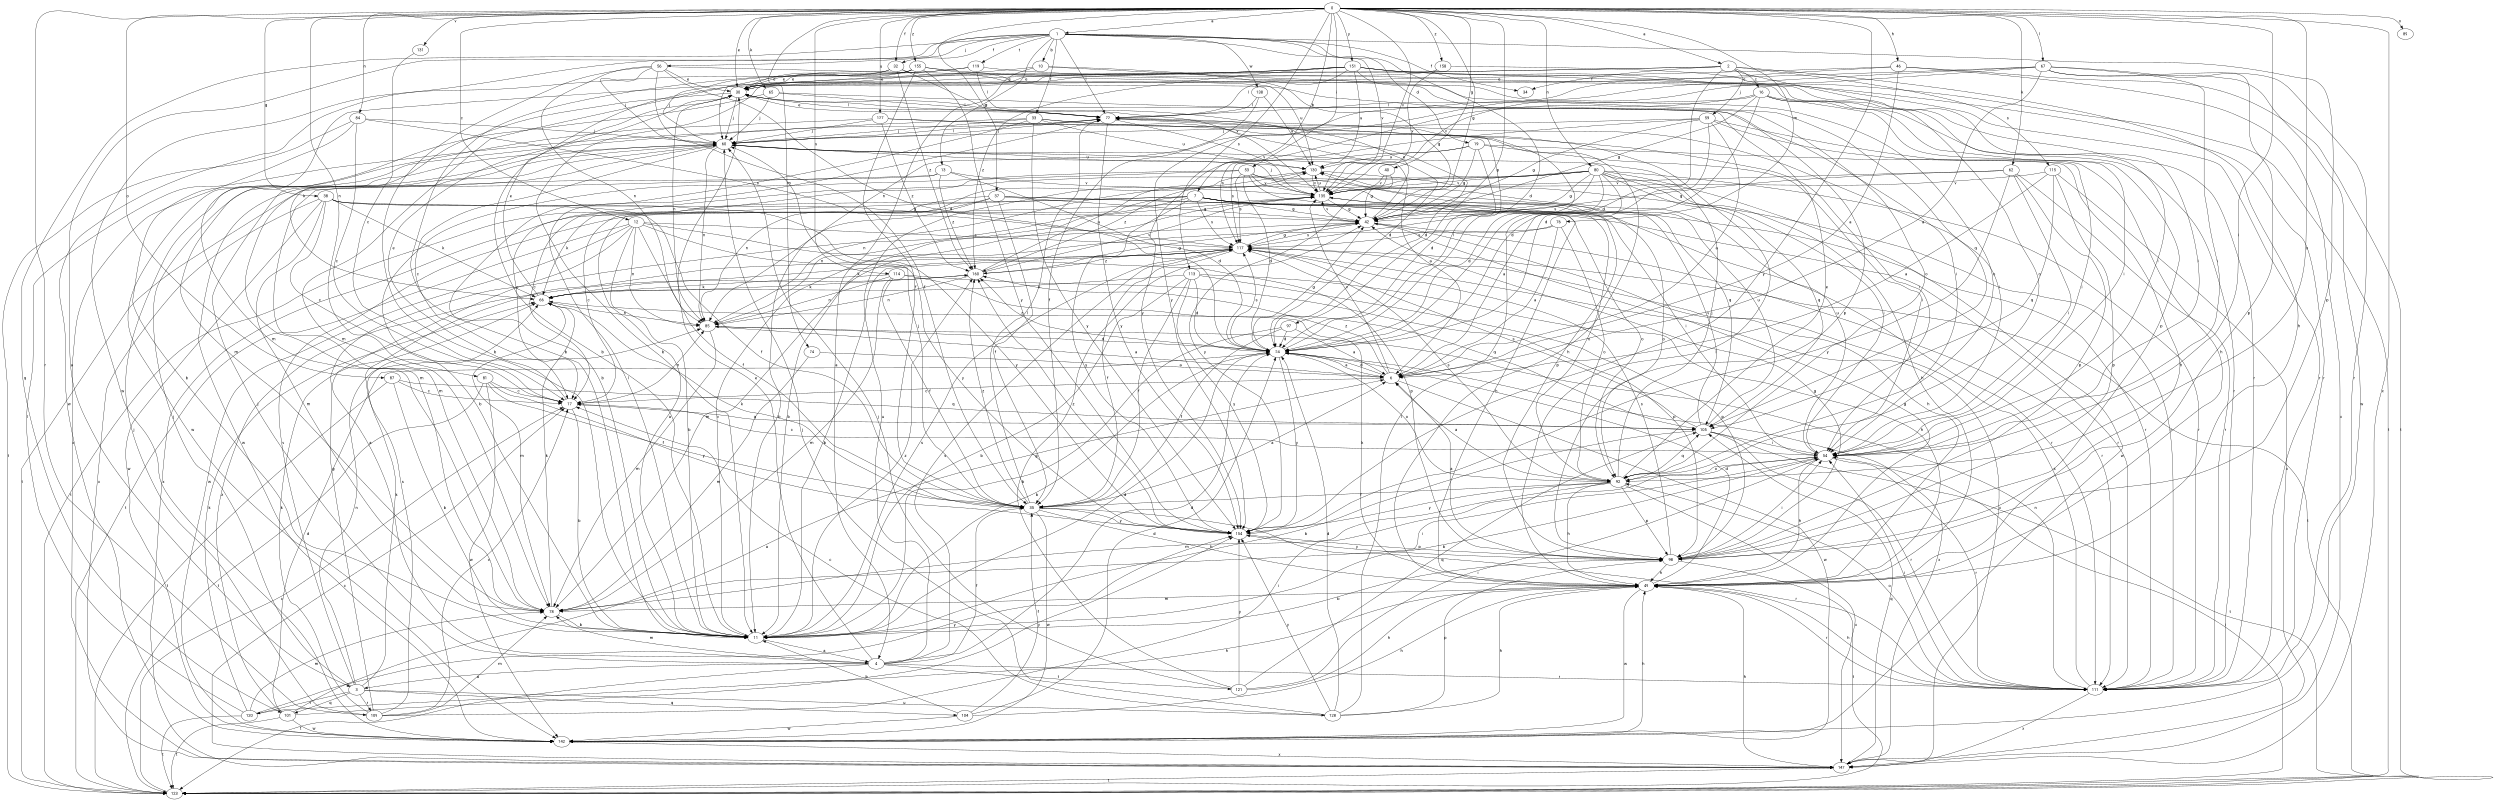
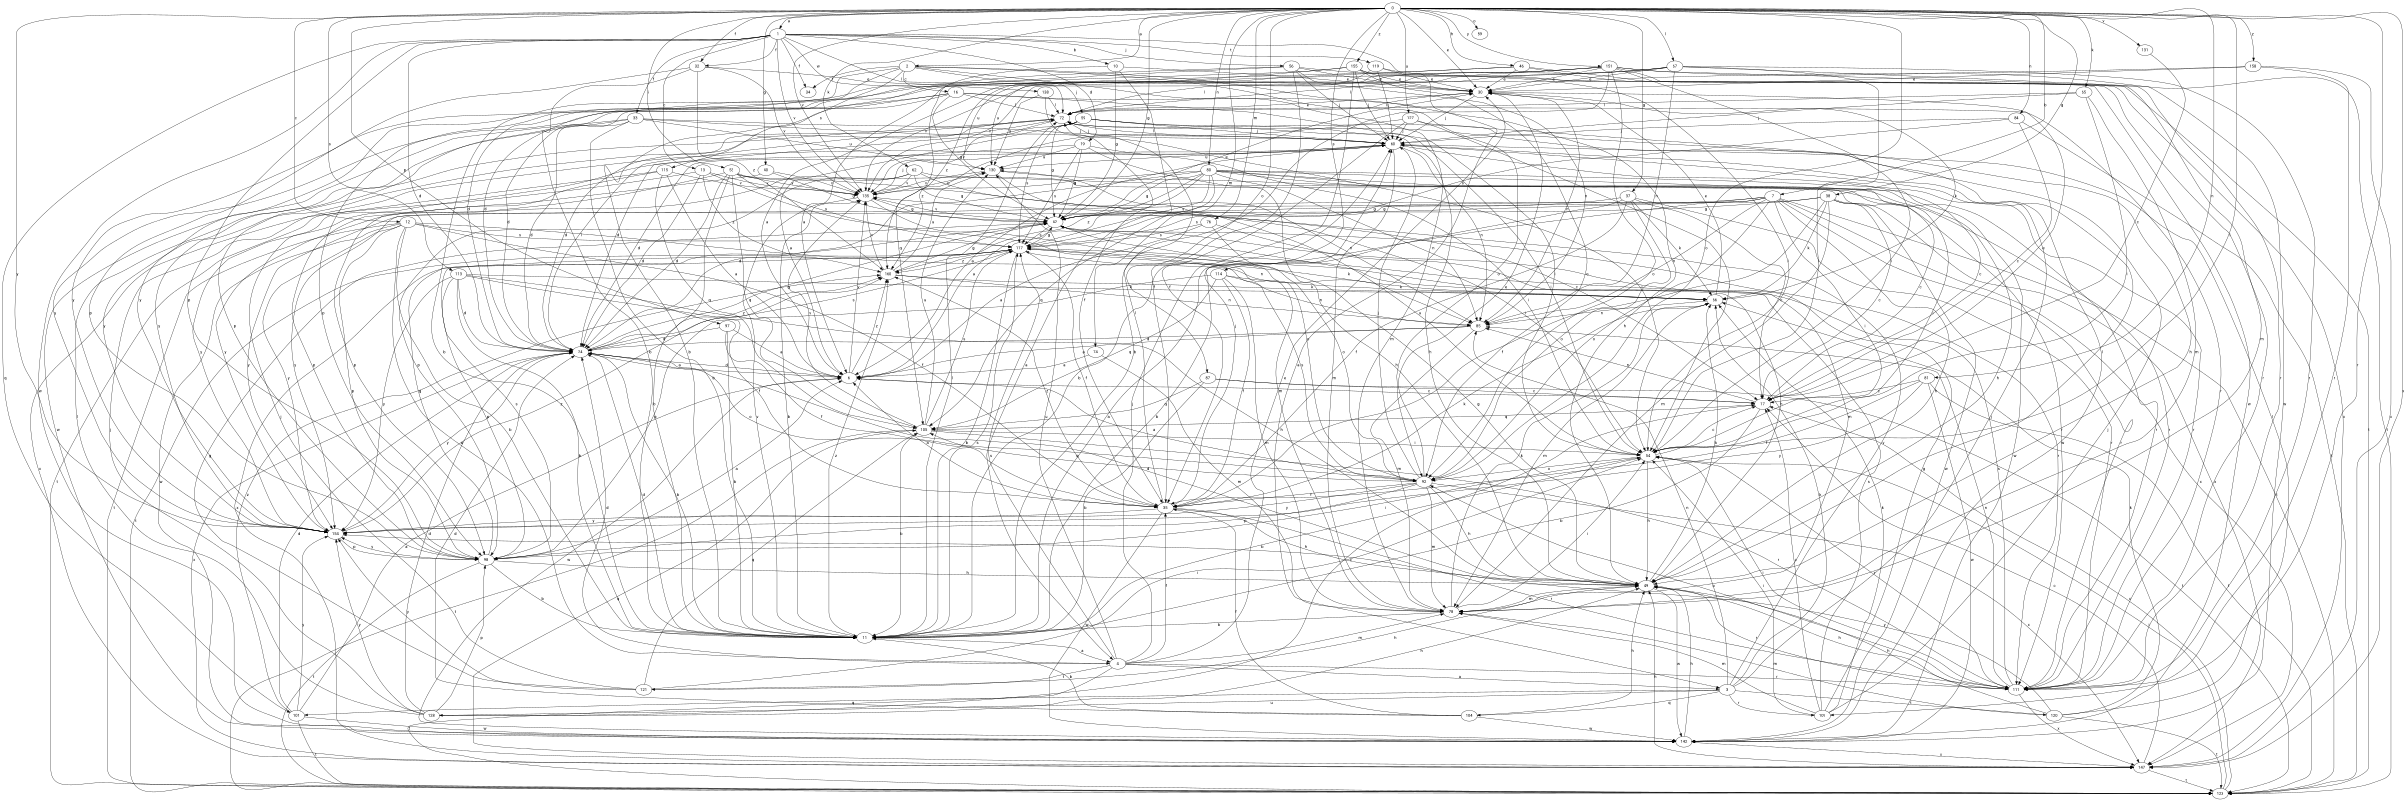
  strict digraph {
    fontname=Roboto
    node [fontname=Roboto]
    edge [fontname=Roboto]
    0
    1
    2
    7
    12
    30
    32
    37
    38
    40
    42
    46
    53
    54
    62
    65
    67
    74
    76
    80
    81
    84
    87
    89
    92
    97
    109
    113
    114
    127
    131
    135
    147
    151
    154
    155
    158
    3
    10
    13
    19
    24
    33
    34
    56
    72
    98
    101
    119
    138
    142
    11
    16
    49
    59
    78
    115
    85
    111
    117
    123
    4
    35
    60
    66
    160
    17
    6
    105
    130
    104
    120
    128
    121
    0 -> 1 [label=a]
    0 -> 2 [label=a]
    0 -> 7 [label=b]
    0 -> 12 [label=c]
    0 -> 30 [label=e]
    0 -> 32 [label=f]
    0 -> 37 [label=g]
    0 -> 38 [label=g]
    0 -> 40 [label=g]
    0 -> 42 [label=g]
    0 -> 46 [label=h]
    0 -> 53 [label=i]
    0 -> 54 [label=i]
    0 -> 62 [label=k]
    0 -> 65 [label=k]
    0 -> 67 [label=l]
    0 -> 74 [label=m]
    0 -> 76 [label=m]
    0 -> 80 [label=n]
    0 -> 81 [label=n]
    0 -> 84 [label=n]
    0 -> 87 [label=o]
    0 -> 89 [label=o]
    0 -> 92 [label=o]
    0 -> 97 [label=p]
    0 -> 109 [label=r]
    0 -> 113 [label=s]
    0 -> 114 [label=s]
    0 -> 127 [label=u]
    0 -> 131 [label=v]
    0 -> 135 [label=v]
    0 -> 147 [label=x]
    0 -> 151 [label=y]
    0 -> 154 [label=y]
    0 -> 155 [label=z]
    0 -> 158 [label=z]
    1 -> 32 [label=f]
    1 -> 135 [label=v]
    1 -> 3 [label=a]
    1 -> 10 [label=b]
    1 -> 13 [label=c]
    1 -> 19 [label=d]
    1 -> 24 [label=d]
    1 -> 33 [label=f]
    1 -> 34 [label=f]
    1 -> 56 [label=j]
    1 -> 72 [label=l]
    1 -> 98 [label=p]
    1 -> 101 [label=q]
    1 -> 119 [label=t]
    1 -> 138 [label=w]
    1 -> 142 [label=w]
    2 -> 92 [label=o]
    2 -> 24 [label=d]
    2 -> 34 [label=f]
    2 -> 11 [label=b]
    2 -> 16 [label=c]
    2 -> 49 [label=h]
    2 -> 59 [label=j]
    2 -> 78 [label=m]
    2 -> 115 [label=s]
    7 -> 42 [label=g]
    7 -> 54 [label=i]
    7 -> 92 [label=o]
    7 -> 147 [label=x]
    7 -> 154 [label=y]
    7 -> 11 [label=a]
    7 -> 49 [label=h]
    7 -> 85 [label=n]
    7 -> 111 [label=r]
    7 -> 117 [label=s]
    7 -> 123 [label=t]
    12 -> 154 [label=y]
    12 -> 98 [label=p]
    12 -> 142 [label=w]
    12 -> 11 [label=b]
    12 -> 85 [label=n]
    12 -> 117 [label=s]
    12 -> 123 [label=t]
    12 -> 4 [label=a]
    12 -> 35 [label=f]
    30 -> 72 [label=l]
    30 -> 85 [label=n]
    30 -> 60 [label=j]
    30 -> 66 [label=k]
    32 -> 30 [label=e]
    32 -> 135 [label=v]
    32 -> 98 [label=p]
    32 -> 11 [label=b]
    32 -> 160 [label=z]
    37 -> 42 [label=g]
    37 -> 92 [label=o]
    37 -> 11 [label=b]
    37 -> 111 [label=r]
    37 -> 35 [label=f]
    37 -> 66 [label=k]
    37 -> 17 [label=c]
    38 -> 42 [label=g]
    38 -> 147 [label=x]
    38 -> 154 [label=y]
    38 -> 142 [label=w]
    38 -> 78 [label=m]
    38 -> 35 [label=f]
    38 -> 66 [label=k]
    38 -> 17 [label=c]
    40 -> 42 [label=g]
    40 -> 135 [label=v]
    40 -> 154 [label=y]
    42 -> 30 [label=e]
    42 -> 135 [label=v]
    42 -> 49 [label=h]
    42 -> 111 [label=r]
    42 -> 117 [label=s]
    46 -> 30 [label=e]
    46 -> 147 [label=x]
    46 -> 154 [label=y]
    46 -> 123 [label=t]
    46 -> 6 [label=a]
    53 -> 135 [label=v]
    53 -> 24 [label=d]
    53 -> 98 [label=p]
    53 -> 11 [label=b]
    53 -> 111 [label=r]
    53 -> 117 [label=s]
    53 -> 17 [label=c]
    53 -> 105 [label=q]
    54 -> 92 [label=o]
    54 -> 11 [label=b]
    54 -> 49 [label=h]
    54 -> 111 [label=r]
    54 -> 17 [label=c]
    54 -> 130 [label=u]
    62 -> 42 [label=g]
    62 -> 54 [label=i]
    62 -> 135 [label=v]
    62 -> 154 [label=y]
    62 -> 98 [label=p]
    62 -> 111 [label=r]
    65 -> 54 [label=i]
    65 -> 72 [label=l]
    65 -> 78 [label=m]
    65 -> 60 [label=j]
    67 -> 30 [label=e]
    67 -> 54 [label=i]
    67 -> 135 [label=v]
    67 -> 98 [label=p]
    67 -> 142 [label=w]
    67 -> 85 [label=n]
    67 -> 111 [label=r]
    67 -> 6 [label=a]
    74 -> 78 [label=m]
    74 -> 6 [label=a]
    76 -> 92 [label=o]
    76 -> 78 [label=m]
    76 -> 117 [label=s]
    76 -> 6 [label=a]
    80 -> 42 [label=g]
    80 -> 54 [label=i]
    80 -> 135 [label=v]
    80 -> 24 [label=d]
    80 -> 142 [label=w]
    80 -> 49 [label=h]
    80 -> 85 [label=n]
    80 -> 111 [label=r]
    80 -> 117 [label=s]
    80 -> 160 [label=z]
    80 -> 17 [label=c]
    80 -> 6 [label=a]
    80 -> 105 [label=q]
    81 -> 154 [label=y]
    81 -> 142 [label=w]
    81 -> 123 [label=t]
    81 -> 35 [label=f]
    81 -> 17 [label=c]
    84 -> 117 [label=s]
    84 -> 123 [label=t]
    84 -> 60 [label=j]
    84 -> 17 [label=c]
    87 -> 11 [label=b]
    87 -> 123 [label=t]
    87 -> 17 [label=c]
    87 -> 105 [label=q]
    92 -> 30 [label=e]
    92 -> 147 [label=x]
    92 -> 154 [label=y]
    92 -> 98 [label=p]
    92 -> 49 [label=h]
    92 -> 78 [label=m]
    92 -> 117 [label=s]
    92 -> 35 [label=f]
    92 -> 60 [label=j]
    92 -> 6 [label=a]
    92 -> 105 [label=q]
    97 -> 24 [label=d]
    97 -> 11 [label=b]
    97 -> 35 [label=f]
    97 -> 6 [label=a]
    109 -> 42 [label=g]
    109 -> 54 [label=i]
    109 -> 78 [label=m]
    109 -> 117 [label=s]
    109 -> 60 [label=j]
    109 -> 66 [label=k]
    109 -> 17 [label=c]
    113 -> 154 [label=y]
    113 -> 24 [label=d]
    113 -> 98 [label=p]
    113 -> 11 [label=b]
    113 -> 49 [label=h]
    113 -> 35 [label=f]
    113 -> 66 [label=k]
    114 -> 98 [label=p]
    114 -> 78 [label=m]
    114 -> 85 [label=n]
    114 -> 35 [label=f]
    114 -> 66 [label=k]
    114 -> 105 [label=q]
    127 -> 54 [label=i]
    127 -> 11 [label=b]
    127 -> 49 [label=h]
    127 -> 60 [label=j]
    127 -> 160 [label=z]
    131 -> 17 [label=c]
    135 -> 42 [label=g]
    135 -> 92 [label=o]
    135 -> 11 [label=b]
    135 -> 60 [label=j]
    135 -> 130 [label=u]
    147 -> 49 [label=h]
    147 -> 123 [label=t]
    147 -> 17 [label=c]
    147 -> 105 [label=q]
    151 -> 30 [label=e]
    151 -> 54 [label=i]
    151 -> 92 [label=o]
    151 -> 72 [label=l]
    151 -> 11 [label=b]
    151 -> 78 [label=m]
    151 -> 111 [label=r]
    151 -> 123 [label=t]
    151 -> 160 [label=z]
    151 -> 130 [label=u]
    154 -> 98 [label=p]
    154 -> 160 [label=z]
    155 -> 30 [label=e]
    155 -> 92 [label=o]
    155 -> 154 [label=y]
    155 -> 142 [label=w]
    155 -> 35 [label=f]
    155 -> 60 [label=j]
    155 -> 130 [label=u]
    158 -> 30 [label=e]
    158 -> 135 [label=v]
-   84 -> 147 [label=x]
+   158 -> 147 [label=x]
    158 -> 111 [label=r]
    3 -> 109 [label=r]
    3 -> 135 [label=v]
    3 -> 101 [label=q]
    3 -> 85 [label=n]
    3 -> 60 [label=j]
    3 -> 66 [label=k]
    3 -> 104 [label=q]
    3 -> 120 [label=t]
    3 -> 128 [label=u]
    10 -> 30 [label=e]
    10 -> 42 [label=g]
    10 -> 4 [label=a]
    10 -> 105 [label=q]
    13 -> 135 [label=v]
    13 -> 24 [label=d]
    13 -> 78 [label=m]
    13 -> 123 [label=t]
    13 -> 160 [label=z]
    19 -> 42 [label=g]
    19 -> 54 [label=i]
    19 -> 24 [label=d]
    19 -> 49 [label=h]
    19 -> 117 [label=s]
    19 -> 130 [label=u]
    24 -> 42 [label=g]
    24 -> 92 [label=o]
    24 -> 147 [label=x]
    24 -> 154 [label=y]
    24 -> 72 [label=l]
    24 -> 11 [label=b]
    24 -> 117 [label=s]
    24 -> 160 [label=z]
    24 -> 6 [label=a]
    33 -> 54 [label=i]
    33 -> 154 [label=y]
    33 -> 24 [label=d]
    33 -> 142 [label=w]
    33 -> 11 [label=b]
    33 -> 60 [label=j]
    33 -> 130 [label=u]
    56 -> 30 [label=e]
    56 -> 54 [label=i]
    56 -> 24 [label=d]
    56 -> 11 [label=b]
    56 -> 85 [label=n]
    56 -> 35 [label=f]
    56 -> 60 [label=j]
    72 -> 30 [label=e]
    72 -> 135 [label=v]
    72 -> 154 [label=y]
    72 -> 24 [label=d]
    72 -> 60 [label=j]
    98 -> 42 [label=g]
    98 -> 54 [label=i]
    98 -> 154 [label=y]
    98 -> 11 [label=b]
    98 -> 49 [label=h]
    98 -> 117 [label=s]
    98 -> 123 [label=t]
    98 -> 6 [label=a]
    101 -> 154 [label=y]
    101 -> 24 [label=d]
    101 -> 142 [label=w]
    101 -> 123 [label=t]
    101 -> 160 [label=z]
    101 -> 6 [label=a]
    119 -> 30 [label=e]
    119 -> 72 [label=l]
    119 -> 111 [label=r]
    119 -> 60 [label=j]
    138 -> 72 [label=l]
    138 -> 35 [label=f]
    138 -> 130 [label=u]
    142 -> 147 [label=x]
    142 -> 49 [label=h]
    11 -> 135 [label=v]
    11 -> 24 [label=d]
    11 -> 72 [label=l]
    11 -> 117 [label=s]
    11 -> 4 [label=a]
    11 -> 160 [label=z]
    16 -> 42 [label=g]
    16 -> 54 [label=i]
    16 -> 154 [label=y]
    16 -> 24 [label=d]
    16 -> 72 [label=l]
    16 -> 98 [label=p]
    16 -> 111 [label=r]
    49 -> 42 [label=g]
    49 -> 24 [label=d]
    49 -> 72 [label=l]
    49 -> 142 [label=w]
    49 -> 78 [label=m]
    49 -> 111 [label=r]
    49 -> 66 [label=k]
    59 -> 42 [label=g]
    59 -> 54 [label=i]
    59 -> 24 [label=d]
    59 -> 49 [label=h]
    59 -> 117 [label=s]
    59 -> 60 [label=j]
    59 -> 6 [label=a]
    78 -> 54 [label=i]
    78 -> 11 [label=b]
    78 -> 66 [label=k]
    115 -> 135 [label=v]
    115 -> 147 [label=x]
    115 -> 98 [label=p]
    115 -> 6 [label=a]
    115 -> 105 [label=q]
    85 -> 24 [label=d]
    85 -> 78 [label=m]
    85 -> 6 [label=a]
    111 -> 54 [label=i]
    111 -> 92 [label=o]
    111 -> 147 [label=x]
    111 -> 49 [label=h]
    111 -> 85 [label=n]
    111 -> 117 [label=s]
    117 -> 42 [label=g]
    117 -> 147 [label=x]
    117 -> 11 [label=b]
    117 -> 123 [label=t]
    117 -> 35 [label=f]
    117 -> 66 [label=k]
    117 -> 160 [label=z]
    123 -> 54 [label=i]
    123 -> 17 [label=c]
    4 -> 30 [label=e]
    4 -> 3 [label=a]
    4 -> 24 [label=d]
    4 -> 78 [label=m]
    4 -> 111 [label=r]
    4 -> 117 [label=s]
    4 -> 123 [label=t]
    4 -> 35 [label=f]
    4 -> 60 [label=j]
    4 -> 130 [label=u]
    4 -> 121 [label=t]
    35 -> 154 [label=y]
    35 -> 72 [label=l]
    35 -> 142 [label=w]
    35 -> 49 [label=h]
    35 -> 111 [label=r]
    35 -> 60 [label=j]
    35 -> 66 [label=k]
    35 -> 160 [label=z]
    35 -> 6 [label=a]
    60 -> 72 [label=l]
    60 -> 142 [label=w]
    60 -> 78 [label=m]
    60 -> 85 [label=n]
    60 -> 17 [label=c]
    60 -> 6 [label=a]
    60 -> 130 [label=u]
    66 -> 30 [label=e]
    66 -> 78 [label=m]
    66 -> 85 [label=n]
    160 -> 42 [label=g]
    160 -> 135 [label=v]
    160 -> 85 [label=n]
    160 -> 66 [label=k]
    160 -> 130 [label=u]
    17 -> 30 [label=e]
    17 -> 11 [label=b]
    17 -> 85 [label=n]
    17 -> 105 [label=q]
    6 -> 135 [label=v]
    6 -> 24 [label=d]
    6 -> 142 [label=w]
    6 -> 160 [label=z]
    6 -> 17 [label=c]
    105 -> 54 [label=i]
    105 -> 135 [label=v]
    105 -> 11 [label=b]
    105 -> 111 [label=r]
    105 -> 117 [label=s]
    105 -> 123 [label=t]
    105 -> 130 [label=u]
    130 -> 135 [label=v]
    130 -> 85 [label=n]
    130 -> 111 [label=r]
    104 -> 24 [label=d]
    104 -> 142 [label=w]
    104 -> 11 [label=b]
    104 -> 49 [label=h]
    104 -> 35 [label=f]
    120 -> 154 [label=y]
    120 -> 72 [label=l]
    120 -> 49 [label=h]
    120 -> 78 [label=m]
    120 -> 123 [label=t]
    120 -> 66 [label=k]
    128 -> 154 [label=y]
    128 -> 24 [label=d]
    128 -> 72 [label=l]
    128 -> 98 [label=p]
    128 -> 49 [label=h]
    128 -> 60 [label=j]
    128 -> 17 [label=c]
    121 -> 42 [label=g]
    121 -> 54 [label=i]
    121 -> 154 [label=y]
    121 -> 49 [label=h]
    121 -> 60 [label=j]
    121 -> 105 [label=q]
  }
